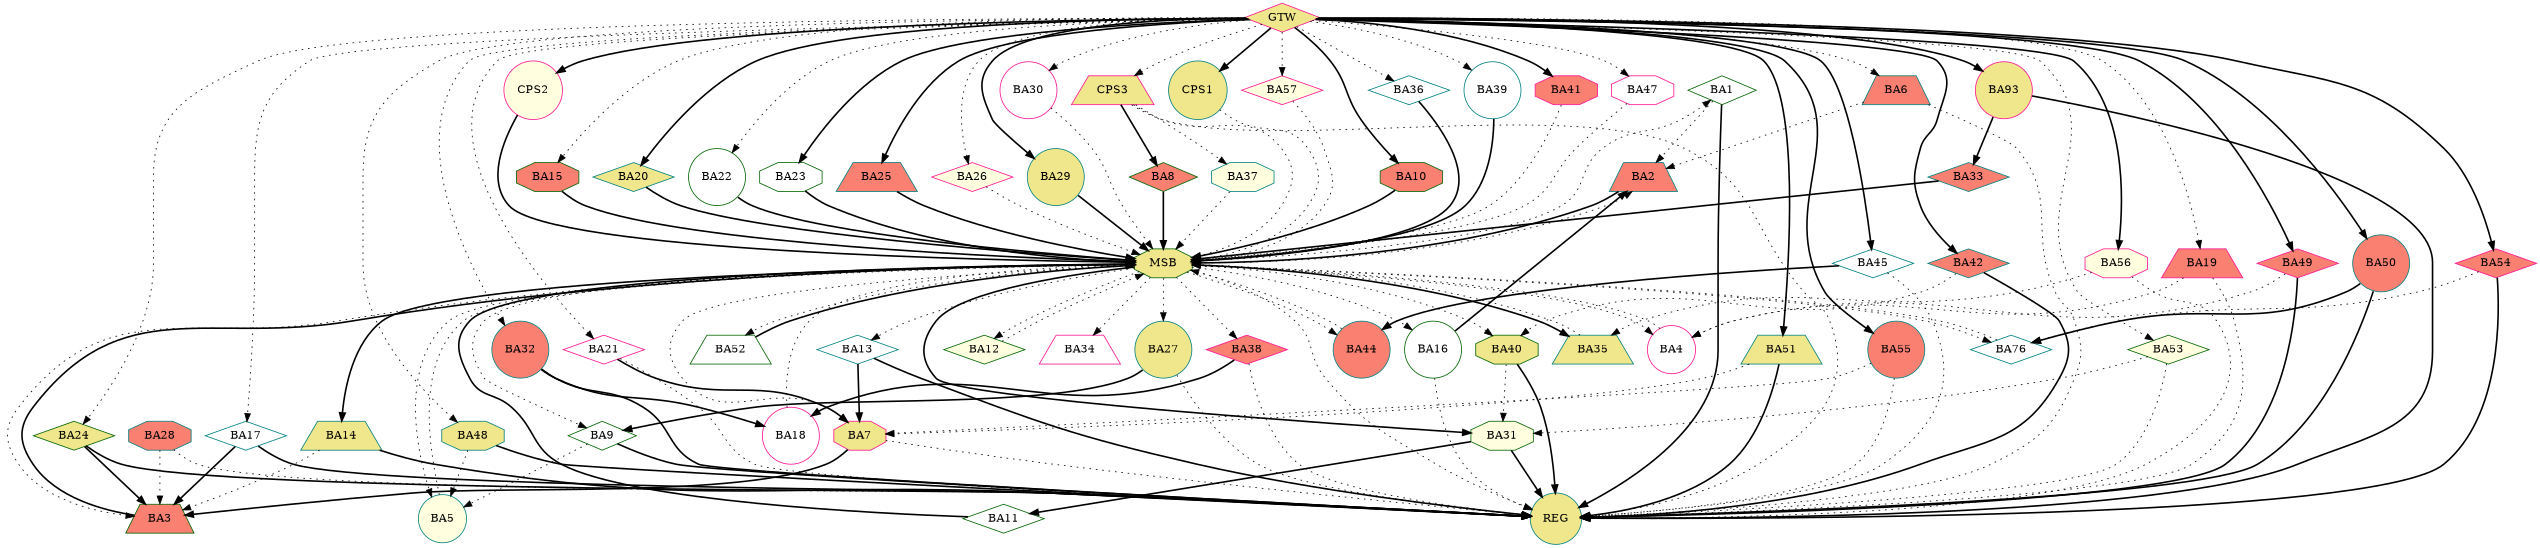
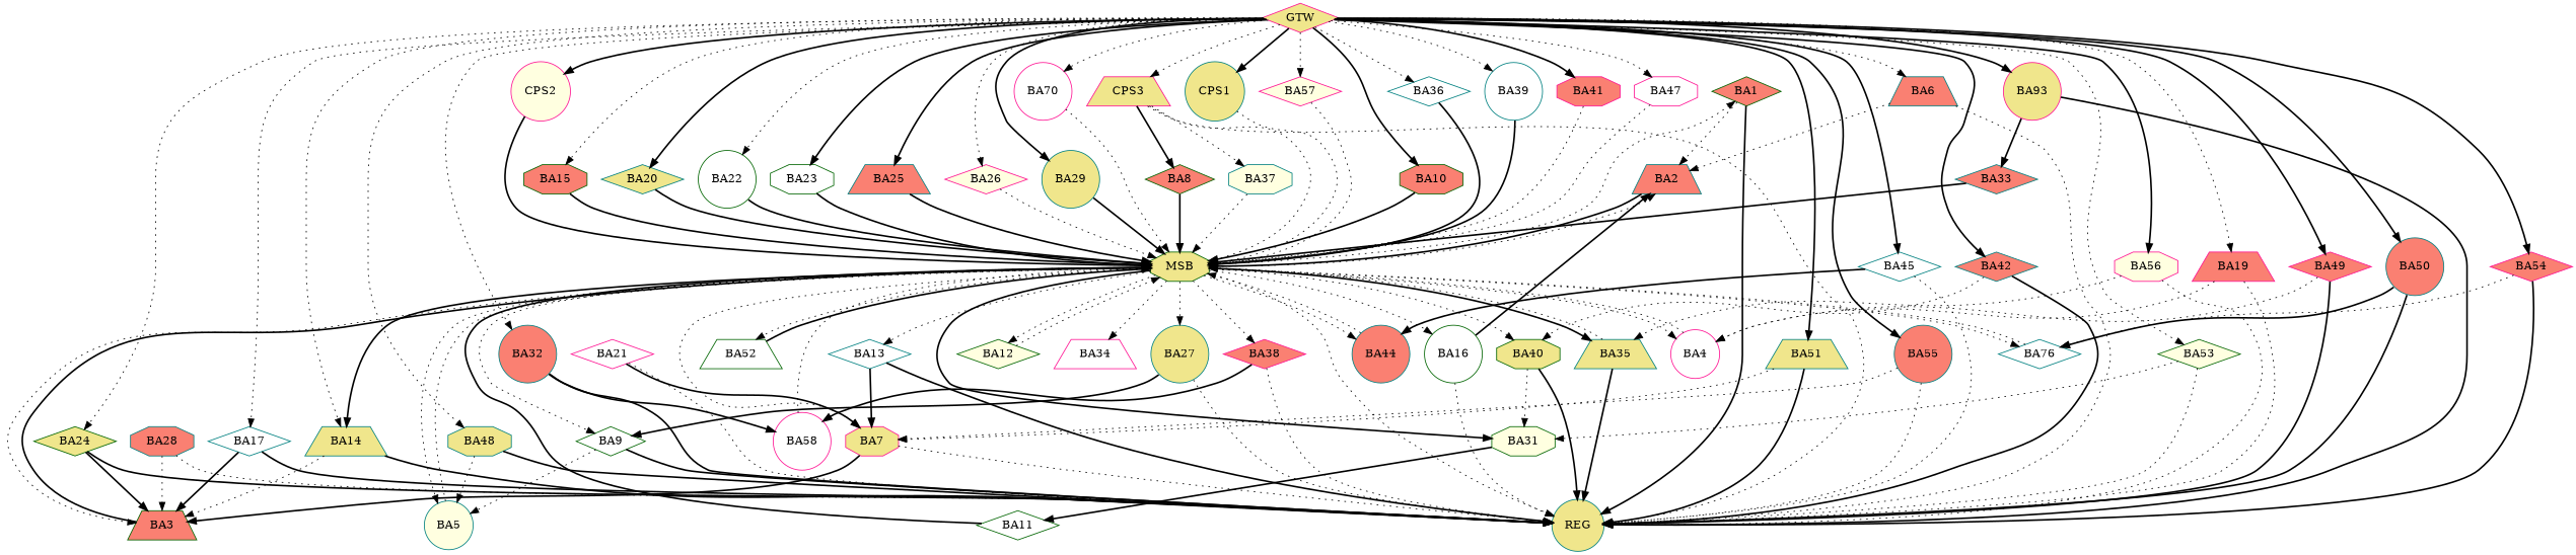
  strict digraph {
    node [color=teal fillcolor=white shape=diamond style=filled]
    edge [style=dotted]
-   n1 [color=darkgreen label=BA1]
+   n1 [color=darkgreen fillcolor=salmon label=BA1]
    n2 [fillcolor=salmon label=BA2 shape=trapezium]
    n3 [fillcolor=khaki label=REG shape=circle]
    n4 [color=darkgreen fillcolor=khaki label=MSB shape=octagon]
    n5 [color=darkgreen fillcolor=salmon label=BA3 shape=trapezium]
    n6 [color=deeppink label=BA4 shape=circle]
    n7 [fillcolor=lightyellow label=BA5 shape=circle]
    n8 [color=deeppink fillcolor=khaki label=BA7 shape=octagon]
    n9 [color=darkgreen label=BA9]
    n10 [color=darkgreen fillcolor=lightyellow label=BA12]
    n11 [label=BA13]
    n12 [fillcolor=khaki label=BA14 shape=trapezium]
    n13 [color=darkgreen label=BA16 shape=circle]
    n14 [fillcolor=khaki label=BA27 shape=circle]
    n15 [color=darkgreen fillcolor=lightyellow label=BA31 shape=octagon]
    n16 [color=deeppink label=BA34 shape=trapezium]
    n17 [fillcolor=khaki label=BA35 shape=trapezium]
    n18 [color=deeppink fillcolor=salmon label=BA38]
    n19 [color=darkgreen fillcolor=khaki label=BA40 shape=octagon]
    n20 [fillcolor=salmon label=BA44 shape=circle]
    n21 [label=BA76]
    n22 [color=darkgreen label=BA52 shape=trapezium]
    n23 [fillcolor=salmon label=BA6 shape=trapezium]
    n24 [color=darkgreen fillcolor=salmon label=BA8]
    n25 [color=darkgreen fillcolor=salmon label=BA10 shape=octagon]
    n26 [color=darkgreen label=BA11]
    n27 [color=darkgreen fillcolor=salmon label=BA15 shape=octagon]
    n28 [label=BA17]
-   n29 [color=deeppink label=BA18 shape=circle]
+   n29 [color=deeppink label=BA58 shape=circle]
    n30 [color=deeppink fillcolor=salmon label=BA19 shape=trapezium]
    n31 [fillcolor=khaki label=BA20]
    n32 [color=deeppink label=BA21]
    n33 [color=darkgreen label=BA22 shape=circle]
    n34 [color=darkgreen label=BA23 shape=octagon]
    n35 [color=darkgreen fillcolor=khaki label=BA24]
    n36 [fillcolor=salmon label=BA25 shape=trapezium]
    n37 [color=deeppink fillcolor=lightyellow label=BA26]
    n38 [fillcolor=salmon label=BA28 shape=octagon]
    n39 [fillcolor=khaki label=BA29 shape=circle]
-   n40 [color=deeppink label=BA30 shape=circle]
+   n40 [color=deeppink label=BA70 shape=circle]
    n41 [fillcolor=salmon label=BA32 shape=circle]
    n42 [fillcolor=salmon label=BA33]
    n43 [label=BA36]
    n44 [fillcolor=lightyellow label=BA37 shape=octagon]
    n45 [label=BA39 shape=circle]
    n46 [color=deeppink fillcolor=salmon label=BA41 shape=octagon]
    n47 [fillcolor=salmon label=BA42]
    n48 [color=deeppink fillcolor=khaki label=BA93 shape=circle]
    n49 [label=BA45]
    n50 [color=deeppink label=BA47 shape=octagon]
    n51 [fillcolor=khaki label=BA48 shape=octagon]
    n52 [color=deeppink fillcolor=salmon label=BA49]
    n53 [fillcolor=salmon label=BA50 shape=circle]
    n54 [fillcolor=khaki label=BA51 shape=trapezium]
    n55 [color=darkgreen fillcolor=lightyellow label=BA53]
    n56 [color=deeppink fillcolor=salmon label=BA54]
    n57 [fillcolor=salmon label=BA55 shape=circle]
    n58 [color=deeppink fillcolor=lightyellow label=BA56 shape=octagon]
    n59 [color=deeppink fillcolor=lightyellow label=BA57]
    n60 [fillcolor=khaki label=CPS1 shape=circle]
    n61 [color=deeppink fillcolor=lightyellow label=CPS2 shape=circle]
    n62 [color=deeppink fillcolor=khaki label=CPS3 shape=trapezium]
    n63 [color=deeppink fillcolor=khaki label=GTW]
    n1 -> n2
    n1 -> n3 [style=bold]
    n2 -> n4 [style=bold]
    n4 -> n1
    n4 -> n2
    n4 -> n3
    n4 -> n5
    n4 -> n6
    n4 -> n7
    n4 -> n8
    n4 -> n9
    n4 -> n10
    n4 -> n11
    n4 -> n12 [style=bold]
    n4 -> n13
    n4 -> n14
    n4 -> n15 [style=bold]
    n4 -> n16
    n4 -> n17 [style=bold]
    n4 -> n18
    n4 -> n19
    n4 -> n20
    n4 -> n21
    n4 -> n22
    n5 -> n4 [style=bold]
    n6 -> n4
    n7 -> n4
    n8 -> n3
    n8 -> n5 [style=bold]
    n9 -> n3 [style=bold]
    n9 -> n7
    n10 -> n4
    n11 -> n3 [style=bold]
    n11 -> n8 [style=bold]
    n12 -> n3 [style=bold]
    n12 -> n5
    n13 -> n2 [style=bold]
    n13 -> n3
    n14 -> n3
    n14 -> n9 [style=bold]
-   n15 -> n3 [style=bold]
+   n17 -> n3 [style=bold]
    n15 -> n26 [style=bold]
    n17 -> n4
    n18 -> n3
    n18 -> n29 [style=bold]
    n19 -> n3 [style=bold]
    n19 -> n15
    n20 -> n4
    n21 -> n4
    n22 -> n4 [style=bold]
    n23 -> n2
    n23 -> n3
    n24 -> n4 [style=bold]
    n25 -> n4 [style=bold]
    n26 -> n4 [style=bold]
    n27 -> n4 [style=bold]
    n28 -> n3 [style=bold]
    n28 -> n5 [style=bold]
    n29 -> n4
    n30 -> n3
    n30 -> n6
    n31 -> n4 [style=bold]
    n32 -> n3
    n32 -> n8 [style=bold]
    n33 -> n4 [style=bold]
    n34 -> n4 [style=bold]
    n35 -> n3 [style=bold]
    n35 -> n5 [style=bold]
    n36 -> n4 [style=bold]
    n37 -> n4
    n38 -> n3
    n38 -> n5
    n39 -> n4 [style=bold]
    n40 -> n4
    n41 -> n3 [style=bold]
    n41 -> n29 [style=bold]
    n42 -> n4 [style=bold]
    n43 -> n4 [style=bold]
    n44 -> n4
    n45 -> n4 [style=bold]
    n46 -> n4
    n47 -> n3 [style=bold]
    n47 -> n19
    n48 -> n3 [style=bold]
    n48 -> n42 [style=bold]
    n49 -> n3
    n49 -> n20 [style=bold]
    n50 -> n4
    n51 -> n3 [style=bold]
    n51 -> n7
    n52 -> n3 [style=bold]
    n52 -> n6
    n53 -> n3 [style=bold]
    n53 -> n21 [style=bold]
    n54 -> n3 [style=bold]
    n54 -> n8
    n55 -> n3
    n55 -> n15
    n56 -> n3 [style=bold]
    n56 -> n21
    n57 -> n3
    n57 -> n8
    n58 -> n3
    n58 -> n17
    n59 -> n4
    n60 -> n4
    n61 -> n4 [style=bold]
    n62 -> n3
    n62 -> n4
    n62 -> n24 [style=bold]
    n62 -> n44
    n63 -> n23
    n63 -> n25 [style=bold]
    n63 -> n27
    n63 -> n28
    n63 -> n30
    n63 -> n31 [style=bold]
-   n63 -> n32
+   n63 -> n12
    n63 -> n33
    n63 -> n34 [style=bold]
    n63 -> n35
    n63 -> n36 [style=bold]
    n63 -> n37
    n63 -> n39 [style=bold]
    n63 -> n40
    n63 -> n41
    n63 -> n43
    n63 -> n45
    n63 -> n46 [style=bold]
    n63 -> n47 [style=bold]
    n63 -> n48 [style=bold]
    n63 -> n49 [style=bold]
    n63 -> n50
    n63 -> n51
    n63 -> n52 [style=bold]
    n63 -> n53 [style=bold]
    n63 -> n54 [style=bold]
    n63 -> n55
    n63 -> n56 [style=bold]
    n63 -> n57 [style=bold]
    n63 -> n58 [style=bold]
    n63 -> n59
    n63 -> n60 [style=bold]
    n63 -> n61 [style=bold]
    n63 -> n62
  }
